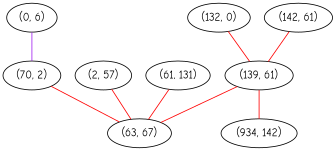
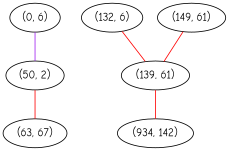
  graph {
    fontname="Comic Neue"
    node [fontname="Comic Neue"]
    edge [color=red fontname="Comic Neue" weight=1]
    n1 [label="(0, 6)"]
-   "(50, 2)" [label="(70, 2)"]
+   "(50, 2)"
    "(63, 67)"
-   "(132, 6)" [label="(132, 0)"]
+   "(132, 6)"
    "(139, 61)"
    n6 [label="(934, 142)"]
-   "(149, 61)" [label="(142, 61)"]
-   "(2, 57)"
-   "(61, 131)"
+   "(149, 61)"
    n1 -- "(50, 2)" [color=purple weight=4]
    "(50, 2)" -- "(63, 67)"
    "(132, 6)" -- "(139, 61)"
-   "(139, 61)" -- "(63, 67)"
    "(139, 61)" -- n6
    "(149, 61)" -- "(139, 61)"
-   "(2, 57)" -- "(63, 67)"
-   "(61, 131)" -- "(63, 67)"
  }
